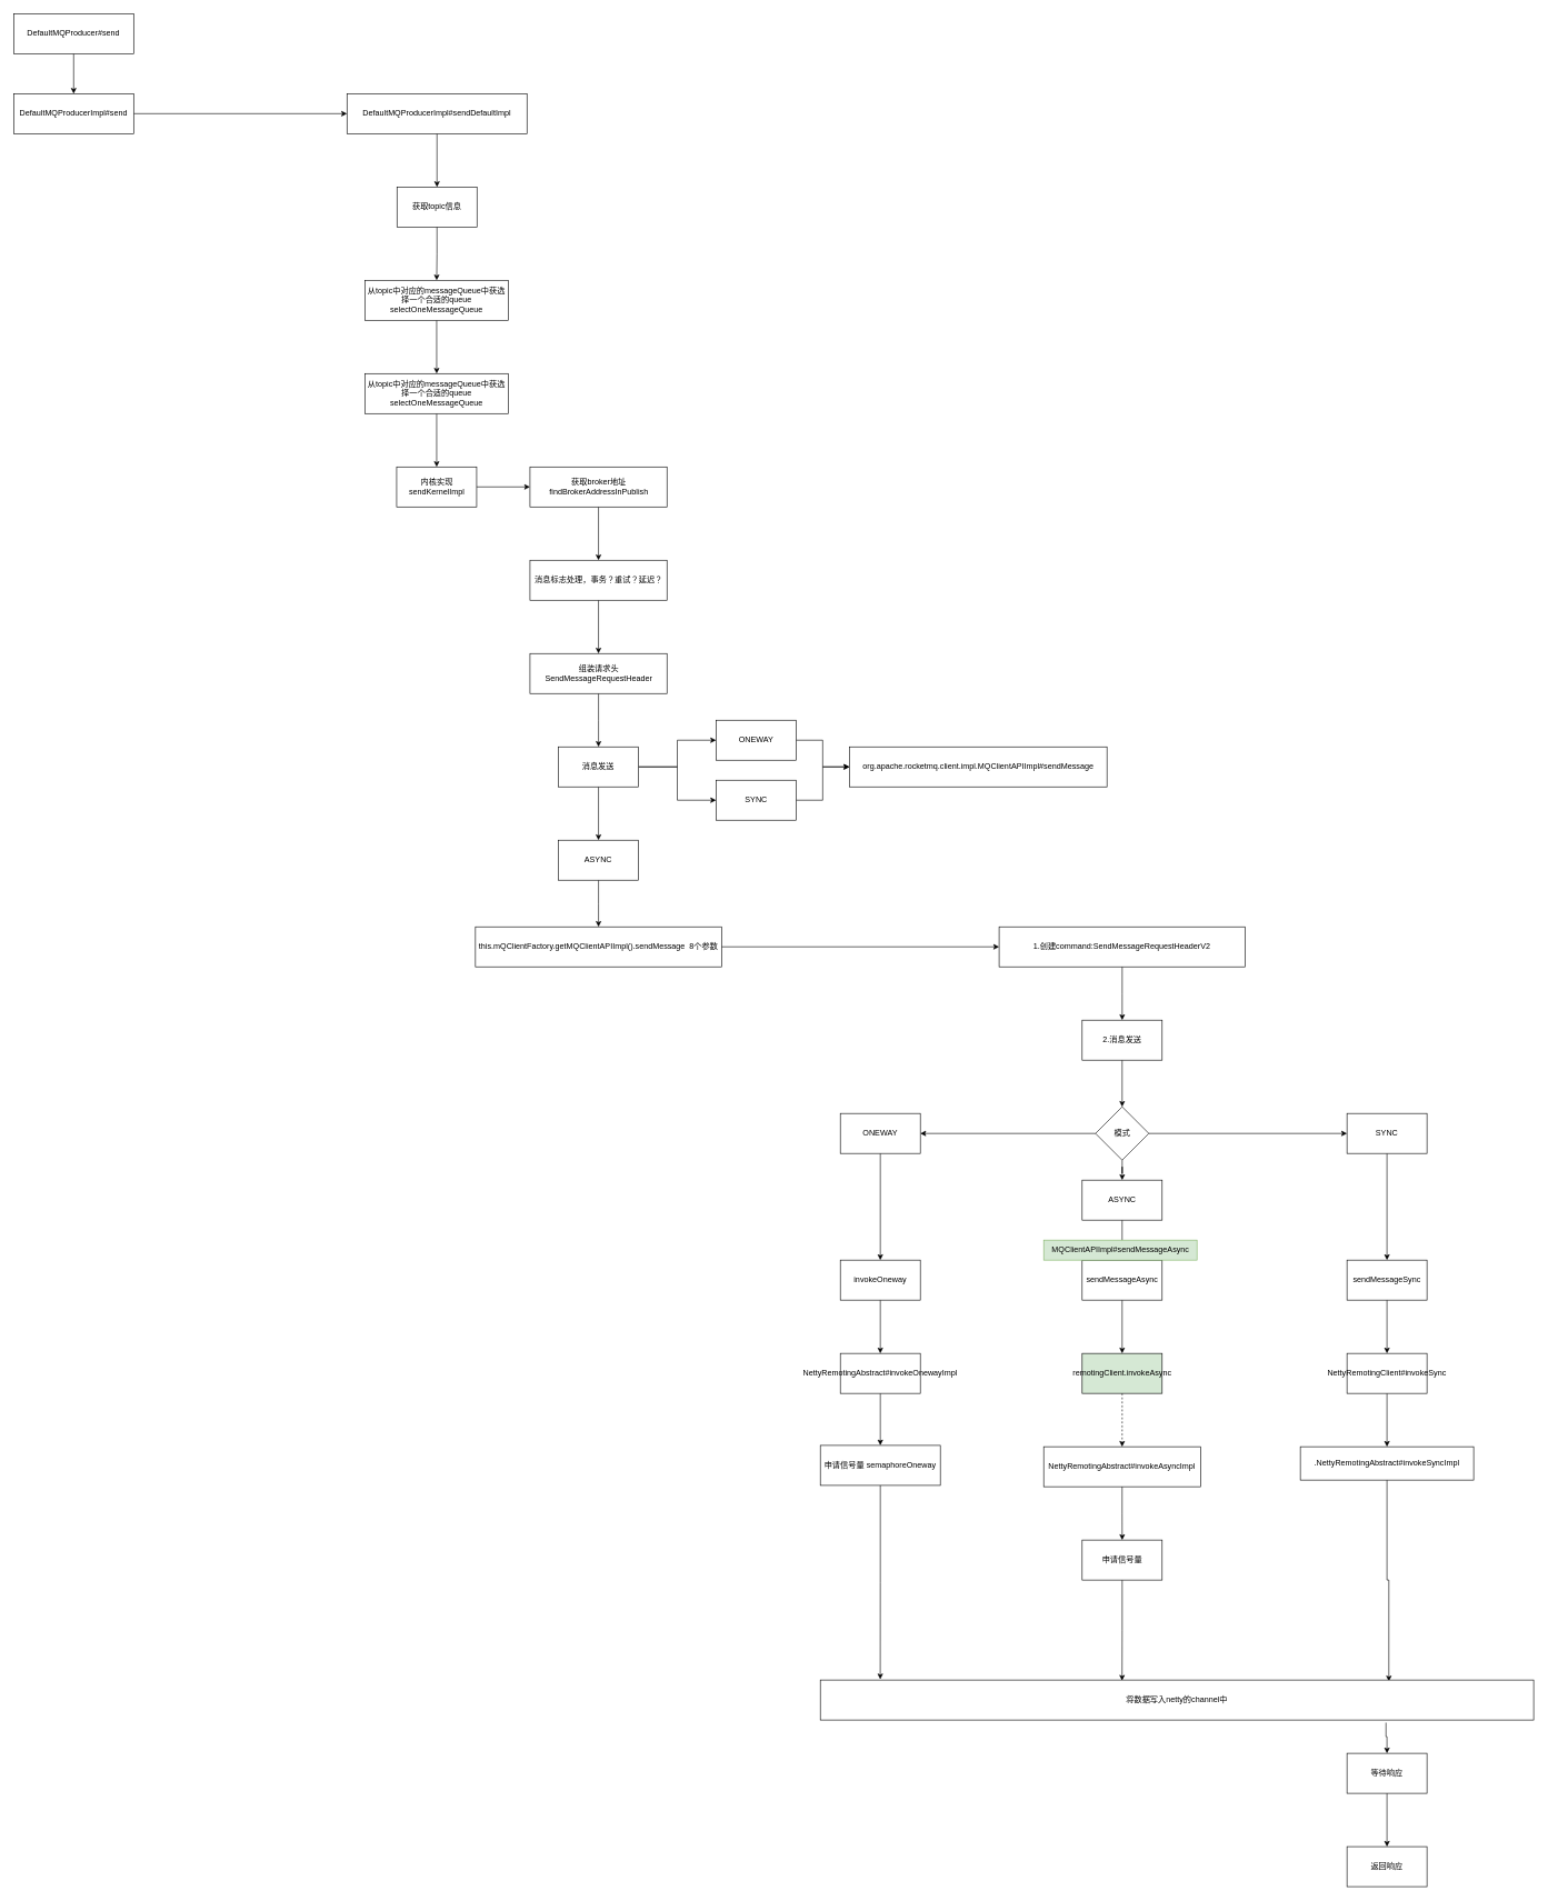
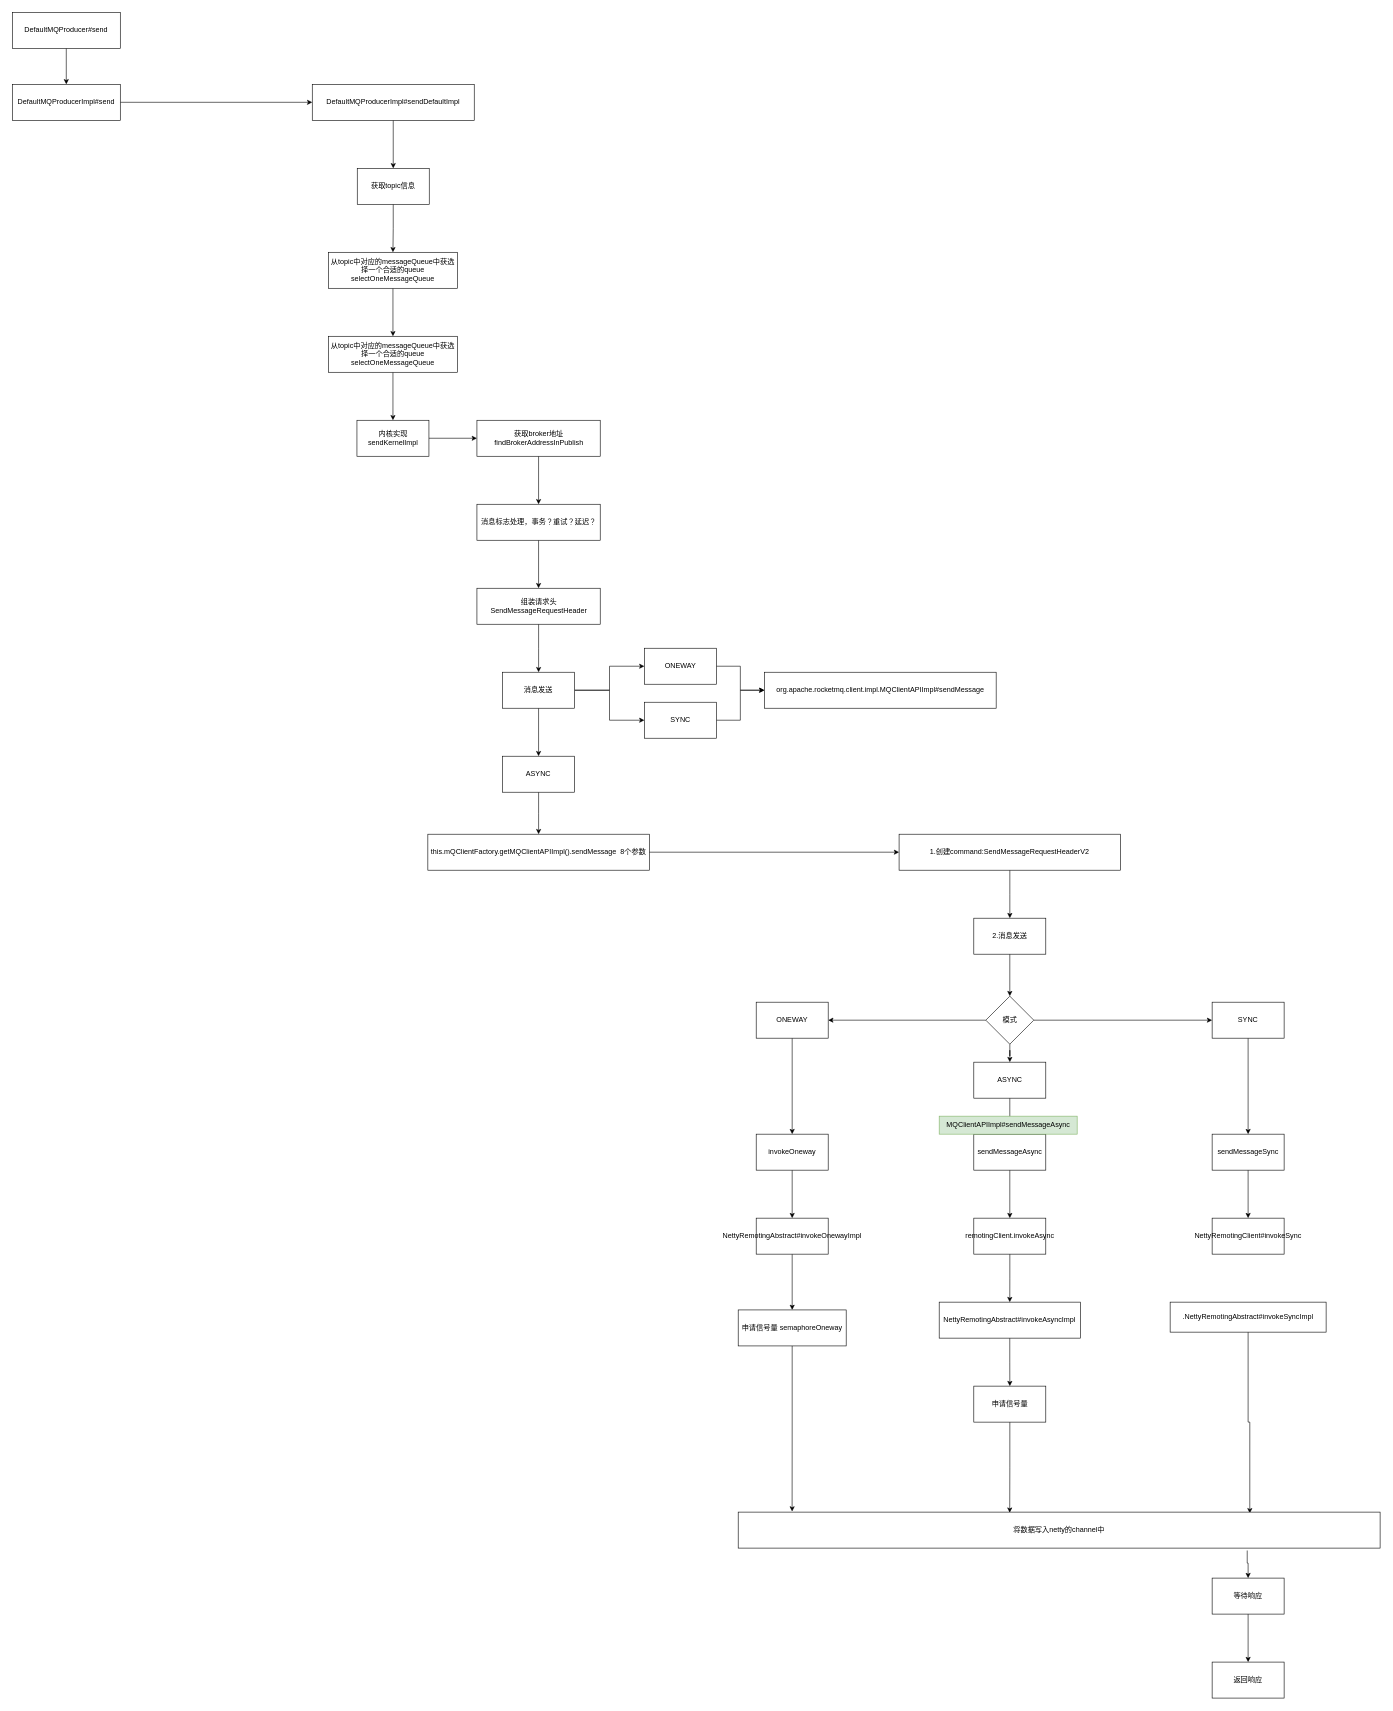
  <mxCell id="0" />
  <mxCell id="1" parent="0" />
  <mxCell id="2" value="" style="edgeStyle=orthogonalEdgeStyle;rounded=0;orthogonalLoop=1;jettySize=auto;html=1;" edge="1" parent="1" source="3" target="5"><mxGeometry relative="1" as="geometry" /></mxCell>
  <mxCell id="3" value="DefaultMQProducer#send" style="rounded=0;whiteSpace=wrap;html=1;" parent="1" vertex="1"><mxGeometry x="20" y="20" width="180" height="60" as="geometry" /></mxCell>
  <mxCell id="4" value="" style="edgeStyle=orthogonalEdgeStyle;rounded=0;orthogonalLoop=1;jettySize=auto;html=1;" edge="1" parent="1" source="5" target="7"><mxGeometry relative="1" as="geometry" /></mxCell>
  <mxCell id="5" value="DefaultMQProducerImpl#send" style="rounded=0;whiteSpace=wrap;html=1;" vertex="1" parent="1"><mxGeometry x="20" y="140" width="180" height="60" as="geometry" /></mxCell>
  <mxCell id="6" value="" style="edgeStyle=orthogonalEdgeStyle;rounded=0;orthogonalLoop=1;jettySize=auto;html=1;" edge="1" parent="1" source="7" target="9"><mxGeometry relative="1" as="geometry" /></mxCell>
  <mxCell id="7" value="DefaultMQProducerImpl#sendDefaultImpl" style="rounded=0;whiteSpace=wrap;html=1;" vertex="1" parent="1"><mxGeometry x="520" y="140" width="270" height="60" as="geometry" /></mxCell>
  <mxCell id="8" value="" style="edgeStyle=orthogonalEdgeStyle;rounded=0;orthogonalLoop=1;jettySize=auto;html=1;" edge="1" parent="1" source="9" target="11"><mxGeometry relative="1" as="geometry" /></mxCell>
  <mxCell id="9" value="获取topic信息" style="whiteSpace=wrap;html=1;rounded=0;" vertex="1" parent="1"><mxGeometry x="595" y="280" width="120" height="60" as="geometry" /></mxCell>
  <mxCell id="10" value="" style="edgeStyle=orthogonalEdgeStyle;rounded=0;orthogonalLoop=1;jettySize=auto;html=1;" edge="1" parent="1" source="11" target="13"><mxGeometry relative="1" as="geometry" /></mxCell>
  <mxCell id="11" value="从topic中对应的messageQueue中获选择一个合适的queue&lt;br&gt;selectOneMessageQueue" style="whiteSpace=wrap;html=1;rounded=0;" vertex="1" parent="1"><mxGeometry x="547" y="420" width="215" height="60" as="geometry" /></mxCell>
  <mxCell id="12" value="" style="edgeStyle=orthogonalEdgeStyle;rounded=0;orthogonalLoop=1;jettySize=auto;html=1;" edge="1" parent="1" source="13" target="15"><mxGeometry relative="1" as="geometry" /></mxCell>
  <mxCell id="13" value="从topic中对应的messageQueue中获选择一个合适的queue&lt;br&gt;selectOneMessageQueue" style="whiteSpace=wrap;html=1;rounded=0;" vertex="1" parent="1"><mxGeometry x="547" y="560" width="215" height="60" as="geometry" /></mxCell>
  <mxCell id="14" value="" style="edgeStyle=orthogonalEdgeStyle;rounded=0;orthogonalLoop=1;jettySize=auto;html=1;" edge="1" parent="1" source="15" target="17"><mxGeometry relative="1" as="geometry" /></mxCell>
  <mxCell id="15" value="内核实现&lt;br&gt;sendKernelImpl" style="whiteSpace=wrap;html=1;rounded=0;" vertex="1" parent="1"><mxGeometry x="594.5" y="700" width="120" height="60" as="geometry" /></mxCell>
  <mxCell id="16" value="" style="edgeStyle=orthogonalEdgeStyle;rounded=0;orthogonalLoop=1;jettySize=auto;html=1;" edge="1" parent="1" source="17" target="19"><mxGeometry relative="1" as="geometry" /></mxCell>
  <mxCell id="17" value="获取broker地址&lt;br&gt;findBrokerAddressInPublish" style="whiteSpace=wrap;html=1;rounded=0;" vertex="1" parent="1"><mxGeometry x="794.5" y="700" width="205.5" height="60" as="geometry" /></mxCell>
  <mxCell id="18" value="" style="edgeStyle=orthogonalEdgeStyle;rounded=0;orthogonalLoop=1;jettySize=auto;html=1;" edge="1" parent="1" source="19" target="21"><mxGeometry relative="1" as="geometry" /></mxCell>
  <mxCell id="19" value="消息标志处理，事务？重试？延迟？" style="whiteSpace=wrap;html=1;rounded=0;" vertex="1" parent="1"><mxGeometry x="794.5" y="840" width="205.5" height="60" as="geometry" /></mxCell>
  <mxCell id="20" value="" style="edgeStyle=orthogonalEdgeStyle;rounded=0;orthogonalLoop=1;jettySize=auto;html=1;" edge="1" parent="1" source="21" target="25"><mxGeometry relative="1" as="geometry" /></mxCell>
  <mxCell id="21" value="组装请求头&lt;br&gt;SendMessageRequestHeader" style="whiteSpace=wrap;html=1;rounded=0;" vertex="1" parent="1"><mxGeometry x="794.5" y="980" width="205.5" height="60" as="geometry" /></mxCell>
  <mxCell id="22" value="" style="edgeStyle=orthogonalEdgeStyle;rounded=0;orthogonalLoop=1;jettySize=auto;html=1;" edge="1" parent="1" source="25" target="27"><mxGeometry relative="1" as="geometry" /></mxCell>
  <mxCell id="23" value="" style="edgeStyle=orthogonalEdgeStyle;rounded=0;orthogonalLoop=1;jettySize=auto;html=1;" edge="1" parent="1" source="25" target="29"><mxGeometry relative="1" as="geometry" /></mxCell>
  <mxCell id="24" value="" style="edgeStyle=orthogonalEdgeStyle;rounded=0;orthogonalLoop=1;jettySize=auto;html=1;" edge="1" parent="1" source="25" target="33"><mxGeometry relative="1" as="geometry" /></mxCell>
  <mxCell id="25" value="消息发送" style="whiteSpace=wrap;html=1;rounded=0;" vertex="1" parent="1"><mxGeometry x="837.25" y="1120" width="120" height="60" as="geometry" /></mxCell>
  <mxCell id="26" value="" style="edgeStyle=orthogonalEdgeStyle;rounded=0;orthogonalLoop=1;jettySize=auto;html=1;" edge="1" parent="1" source="27" target="31"><mxGeometry relative="1" as="geometry" /></mxCell>
  <mxCell id="27" value="ASYNC" style="whiteSpace=wrap;html=1;rounded=0;" vertex="1" parent="1"><mxGeometry x="837.25" y="1260" width="120" height="60" as="geometry" /></mxCell>
  <mxCell id="28" value="" style="edgeStyle=orthogonalEdgeStyle;rounded=0;orthogonalLoop=1;jettySize=auto;html=1;" edge="1" parent="1" source="29" target="34"><mxGeometry relative="1" as="geometry" /></mxCell>
  <mxCell id="29" value="ONEWAY" style="whiteSpace=wrap;html=1;rounded=0;" vertex="1" parent="1"><mxGeometry x="1073.63" y="1080" width="120" height="60" as="geometry" /></mxCell>
  <mxCell id="30" value="" style="edgeStyle=orthogonalEdgeStyle;rounded=0;orthogonalLoop=1;jettySize=auto;html=1;exitX=1;exitY=0.5;exitDx=0;exitDy=0;" edge="1" parent="1" source="31" target="36"><mxGeometry relative="1" as="geometry"><mxPoint x="1380" y="1420" as="sourcePoint" /></mxGeometry></mxCell>
  <mxCell id="31" value="this.mQClientFactory.getMQClientAPIImpl().sendMessage&amp;nbsp; 8个参数" style="whiteSpace=wrap;html=1;rounded=0;" vertex="1" parent="1"><mxGeometry x="712.69" y="1390" width="369.12" height="60" as="geometry" /></mxCell>
  <mxCell id="32" style="edgeStyle=orthogonalEdgeStyle;rounded=0;orthogonalLoop=1;jettySize=auto;html=1;entryX=0;entryY=0.5;entryDx=0;entryDy=0;" edge="1" parent="1" source="33" target="34"><mxGeometry relative="1" as="geometry" /></mxCell>
  <mxCell id="33" value="SYNC" style="whiteSpace=wrap;html=1;rounded=0;" vertex="1" parent="1"><mxGeometry x="1073.63" y="1170" width="120" height="60" as="geometry" /></mxCell>
  <mxCell id="34" value="org.apache.rocketmq.client.impl.MQClientAPIImpl#sendMessage" style="whiteSpace=wrap;html=1;rounded=0;" vertex="1" parent="1"><mxGeometry x="1273.63" y="1120" width="386.37" height="60" as="geometry" /></mxCell>
  <mxCell id="35" value="" style="edgeStyle=orthogonalEdgeStyle;rounded=0;orthogonalLoop=1;jettySize=auto;html=1;" edge="1" parent="1" source="36" target="38"><mxGeometry relative="1" as="geometry" /></mxCell>
  <mxCell id="36" value="1.创建command:SendMessageRequestHeaderV2" style="whiteSpace=wrap;html=1;rounded=0;" vertex="1" parent="1"><mxGeometry x="1498.19" y="1390" width="369.12" height="60" as="geometry" /></mxCell>
  <mxCell id="37" value="" style="edgeStyle=orthogonalEdgeStyle;rounded=0;orthogonalLoop=1;jettySize=auto;html=1;" edge="1" parent="1" source="38" target="42"><mxGeometry relative="1" as="geometry" /></mxCell>
  <mxCell id="38" value="2.消息发送" style="whiteSpace=wrap;html=1;rounded=0;" vertex="1" parent="1"><mxGeometry x="1622.75" y="1530" width="120" height="60" as="geometry" /></mxCell>
  <mxCell id="39" value="" style="edgeStyle=orthogonalEdgeStyle;rounded=0;orthogonalLoop=1;jettySize=auto;html=1;" edge="1" parent="1" source="42" target="44"><mxGeometry relative="1" as="geometry" /></mxCell>
  <mxCell id="40" value="" style="edgeStyle=orthogonalEdgeStyle;rounded=0;orthogonalLoop=1;jettySize=auto;html=1;" edge="1" parent="1" source="42" target="48"><mxGeometry relative="1" as="geometry" /></mxCell>
  <mxCell id="41" value="" style="edgeStyle=orthogonalEdgeStyle;rounded=0;orthogonalLoop=1;jettySize=auto;html=1;" edge="1" parent="1" source="42" target="50"><mxGeometry relative="1" as="geometry" /></mxCell>
  <mxCell id="42" value="模式" style="rhombus;whiteSpace=wrap;html=1;rounded=0;" vertex="1" parent="1"><mxGeometry x="1642.75" y="1660" width="80" height="80" as="geometry" /></mxCell>
  <mxCell id="43" value="" style="edgeStyle=orthogonalEdgeStyle;rounded=0;orthogonalLoop=1;jettySize=auto;html=1;" edge="1" parent="1" source="44" target="46"><mxGeometry relative="1" as="geometry" /></mxCell>
  <mxCell id="44" value="ONEWAY" style="whiteSpace=wrap;html=1;rounded=0;" vertex="1" parent="1"><mxGeometry x="1260" y="1670" width="120" height="60" as="geometry" /></mxCell>
  <mxCell id="45" value="" style="edgeStyle=orthogonalEdgeStyle;rounded=0;orthogonalLoop=1;jettySize=auto;html=1;" edge="1" parent="1" source="46" target="63"><mxGeometry relative="1" as="geometry" /></mxCell>
  <mxCell id="46" value="invokeOneway" style="whiteSpace=wrap;html=1;rounded=0;" vertex="1" parent="1"><mxGeometry x="1260" y="1890" width="120" height="60" as="geometry" /></mxCell>
  <mxCell id="47" value="" style="edgeStyle=orthogonalEdgeStyle;rounded=0;orthogonalLoop=1;jettySize=auto;html=1;" edge="1" parent="1" source="48" target="54"><mxGeometry relative="1" as="geometry" /></mxCell>
  <mxCell id="48" value="ASYNC" style="whiteSpace=wrap;html=1;rounded=0;" vertex="1" parent="1"><mxGeometry x="1622.75" y="1770" width="120" height="60" as="geometry" /></mxCell>
  <mxCell id="49" value="" style="edgeStyle=orthogonalEdgeStyle;rounded=0;orthogonalLoop=1;jettySize=auto;html=1;" edge="1" parent="1" source="50" target="52"><mxGeometry relative="1" as="geometry" /></mxCell>
  <mxCell id="50" value="SYNC" style="whiteSpace=wrap;html=1;rounded=0;" vertex="1" parent="1"><mxGeometry x="2020" y="1670" width="120" height="60" as="geometry" /></mxCell>
  <mxCell id="51" value="" style="edgeStyle=orthogonalEdgeStyle;rounded=0;orthogonalLoop=1;jettySize=auto;html=1;" edge="1" parent="1" source="52" target="67"><mxGeometry relative="1" as="geometry" /></mxCell>
  <mxCell id="52" value="sendMessageSync" style="whiteSpace=wrap;html=1;rounded=0;" vertex="1" parent="1"><mxGeometry x="2020" y="1890" width="120" height="60" as="geometry" /></mxCell>
  <mxCell id="53" value="" style="edgeStyle=orthogonalEdgeStyle;rounded=0;orthogonalLoop=1;jettySize=auto;html=1;" edge="1" parent="1" source="54" target="57"><mxGeometry relative="1" as="geometry" /></mxCell>
  <mxCell id="54" value="sendMessageAsync" style="whiteSpace=wrap;html=1;rounded=0;" vertex="1" parent="1"><mxGeometry x="1622.75" y="1890" width="120" height="60" as="geometry" /></mxCell>
  <mxCell id="55" value="MQClientAPIImpl#sendMessageAsync" style="text;html=1;align=center;verticalAlign=middle;resizable=0;points=[];autosize=1;strokeColor=#82b366;fillColor=#d5e8d4;" vertex="1" parent="1"><mxGeometry x="1565.03" y="1860" width="230" height="30" as="geometry" /></mxCell>
- <mxCell id="56" value="" style="edgeStyle=orthogonalEdgeStyle;rounded=0;orthogonalLoop=1;jettySize=auto;html=1;dashed=1;" edge="1" parent="1" source="57" target="59"><mxGeometry relative="1" as="geometry" /></mxCell>
- <mxCell id="57" value="remotingClient.invokeAsync" style="whiteSpace=wrap;html=1;rounded=0;fillColor=#d5e8d4;" vertex="1" parent="1"><mxGeometry x="1622.75" y="2030" width="120" height="60" as="geometry" /></mxCell>
+ <mxCell id="56" value="" style="edgeStyle=orthogonalEdgeStyle;rounded=0;orthogonalLoop=1;jettySize=auto;html=1;" edge="1" parent="1" source="57" target="59"><mxGeometry relative="1" as="geometry" /></mxCell>
+ <mxCell id="57" value="remotingClient.invokeAsync" style="whiteSpace=wrap;html=1;rounded=0;" vertex="1" parent="1"><mxGeometry x="1622.75" y="2030" width="120" height="60" as="geometry" /></mxCell>
  <mxCell id="58" value="" style="edgeStyle=orthogonalEdgeStyle;rounded=0;orthogonalLoop=1;jettySize=auto;html=1;" edge="1" parent="1" source="59" target="61"><mxGeometry relative="1" as="geometry" /></mxCell>
  <mxCell id="59" value="NettyRemotingAbstract#invokeAsyncImpl" style="whiteSpace=wrap;html=1;rounded=0;" vertex="1" parent="1"><mxGeometry x="1565.03" y="2170" width="235.44" height="60" as="geometry" /></mxCell>
  <mxCell id="60" value="" style="edgeStyle=orthogonalEdgeStyle;rounded=0;orthogonalLoop=1;jettySize=auto;html=1;entryX=0.423;entryY=0.017;entryDx=0;entryDy=0;entryPerimeter=0;" edge="1" parent="1" source="61" target="74"><mxGeometry relative="1" as="geometry"><mxPoint x="1682.75" y="2450" as="targetPoint" /></mxGeometry></mxCell>
  <mxCell id="61" value="申请信号量" style="whiteSpace=wrap;html=1;rounded=0;" vertex="1" parent="1"><mxGeometry x="1622.75" y="2310" width="120" height="60" as="geometry" /></mxCell>
  <mxCell id="62" value="" style="edgeStyle=orthogonalEdgeStyle;rounded=0;orthogonalLoop=1;jettySize=auto;html=1;" edge="1" parent="1" source="63" target="65"><mxGeometry relative="1" as="geometry" /></mxCell>
  <mxCell id="63" value="NettyRemotingAbstract#invokeOnewayImpl" style="whiteSpace=wrap;html=1;rounded=0;" vertex="1" parent="1"><mxGeometry x="1260" y="2030" width="120" height="60" as="geometry" /></mxCell>
  <mxCell id="64" value="" style="edgeStyle=orthogonalEdgeStyle;rounded=0;orthogonalLoop=1;jettySize=auto;html=1;entryX=0.084;entryY=-0.017;entryDx=0;entryDy=0;entryPerimeter=0;" edge="1" parent="1" source="65" target="74"><mxGeometry relative="1" as="geometry"><mxPoint x="1320" y="2308" as="targetPoint" /></mxGeometry></mxCell>
- <mxCell id="65" value="申请信号量&amp;nbsp;semaphoreOneway" style="whiteSpace=wrap;html=1;rounded=0;" vertex="1" parent="1"><mxGeometry x="1230" y="2168" width="180" height="60" as="geometry" /></mxCell>
- <mxCell id="66" value="" style="edgeStyle=orthogonalEdgeStyle;rounded=0;orthogonalLoop=1;jettySize=auto;html=1;" edge="1" parent="1" source="67" target="69"><mxGeometry relative="1" as="geometry" /></mxCell>
+ <mxCell id="65" value="申请信号量&amp;nbsp;semaphoreOneway" style="whiteSpace=wrap;html=1;rounded=0;" vertex="1" parent="1"><mxGeometry x="1230" y="2183" width="180" height="60" as="geometry" /></mxCell>
  <mxCell id="67" value="NettyRemotingClient#invokeSync" style="whiteSpace=wrap;html=1;rounded=0;" vertex="1" parent="1"><mxGeometry x="2020" y="2030" width="120" height="60" as="geometry" /></mxCell>
  <mxCell id="68" value="" style="edgeStyle=orthogonalEdgeStyle;rounded=0;orthogonalLoop=1;jettySize=auto;html=1;entryX=0.797;entryY=0.033;entryDx=0;entryDy=0;entryPerimeter=0;" edge="1" parent="1" source="69" target="74"><mxGeometry relative="1" as="geometry"><mxPoint x="2080" y="2300" as="targetPoint" /></mxGeometry></mxCell>
  <mxCell id="69" value=".NettyRemotingAbstract#invokeSyncImpl" style="whiteSpace=wrap;html=1;rounded=0;" vertex="1" parent="1"><mxGeometry x="1950" y="2170" width="260" height="50" as="geometry" /></mxCell>
  <mxCell id="70" value="" style="edgeStyle=orthogonalEdgeStyle;rounded=0;orthogonalLoop=1;jettySize=auto;html=1;" edge="1" parent="1" source="71" target="72"><mxGeometry relative="1" as="geometry" /></mxCell>
  <mxCell id="71" value="等待响应" style="whiteSpace=wrap;html=1;rounded=0;" vertex="1" parent="1"><mxGeometry x="2020" y="2630" width="120" height="60" as="geometry" /></mxCell>
  <mxCell id="72" value="返回响应" style="whiteSpace=wrap;html=1;rounded=0;" vertex="1" parent="1"><mxGeometry x="2020" y="2770" width="120" height="60" as="geometry" /></mxCell>
  <mxCell id="73" style="edgeStyle=orthogonalEdgeStyle;rounded=0;orthogonalLoop=1;jettySize=auto;html=1;entryX=0.5;entryY=0;entryDx=0;entryDy=0;exitX=0.793;exitY=1.067;exitDx=0;exitDy=0;exitPerimeter=0;" edge="1" parent="1" source="74" target="71"><mxGeometry relative="1" as="geometry" /></mxCell>
  <mxCell id="74" value="将数据写入netty的channel中" style="rounded=0;whiteSpace=wrap;html=1;" vertex="1" parent="1"><mxGeometry x="1230" y="2520" width="1070" height="60" as="geometry" /></mxCell>
